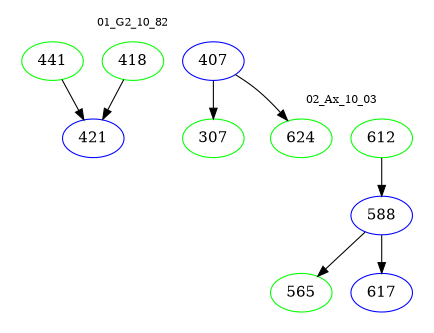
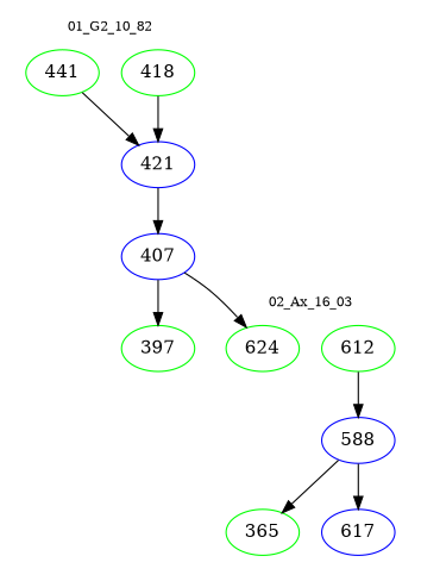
  digraph {
    node [color=green]
    edge [color=black]
    n1 [label=612]
    n2 [color=blue label=588]
-   n3 [label=565]
+   n3 [label=365]
    n4 [color=blue label=617]
    n5 [label=624]
    n6 [label=418]
    n7 [color=blue label=421]
    n8 [color=blue label=407]
    n9 [label=441]
-   n10 [label=307]
+   n10 [label=397]
    subgraph cluster_1 {
      color=white
      fontsize=10
-     label="02_Ax_10_03"
+     label="02_Ax_16_03"
      n1
      n2
      n3
      n4
      n5
    }
    subgraph cluster_2 {
      color=white
      fontsize=10
      label="01_G2_10_82"
      n6
      n7
      n8
      n9
      n10
    }
    n1 -> n2
    n2 -> n3
    n2 -> n4
    n6 -> n7
+   n7 -> n8
    n8 -> n5
    n8 -> n10
    n9 -> n7
  }
